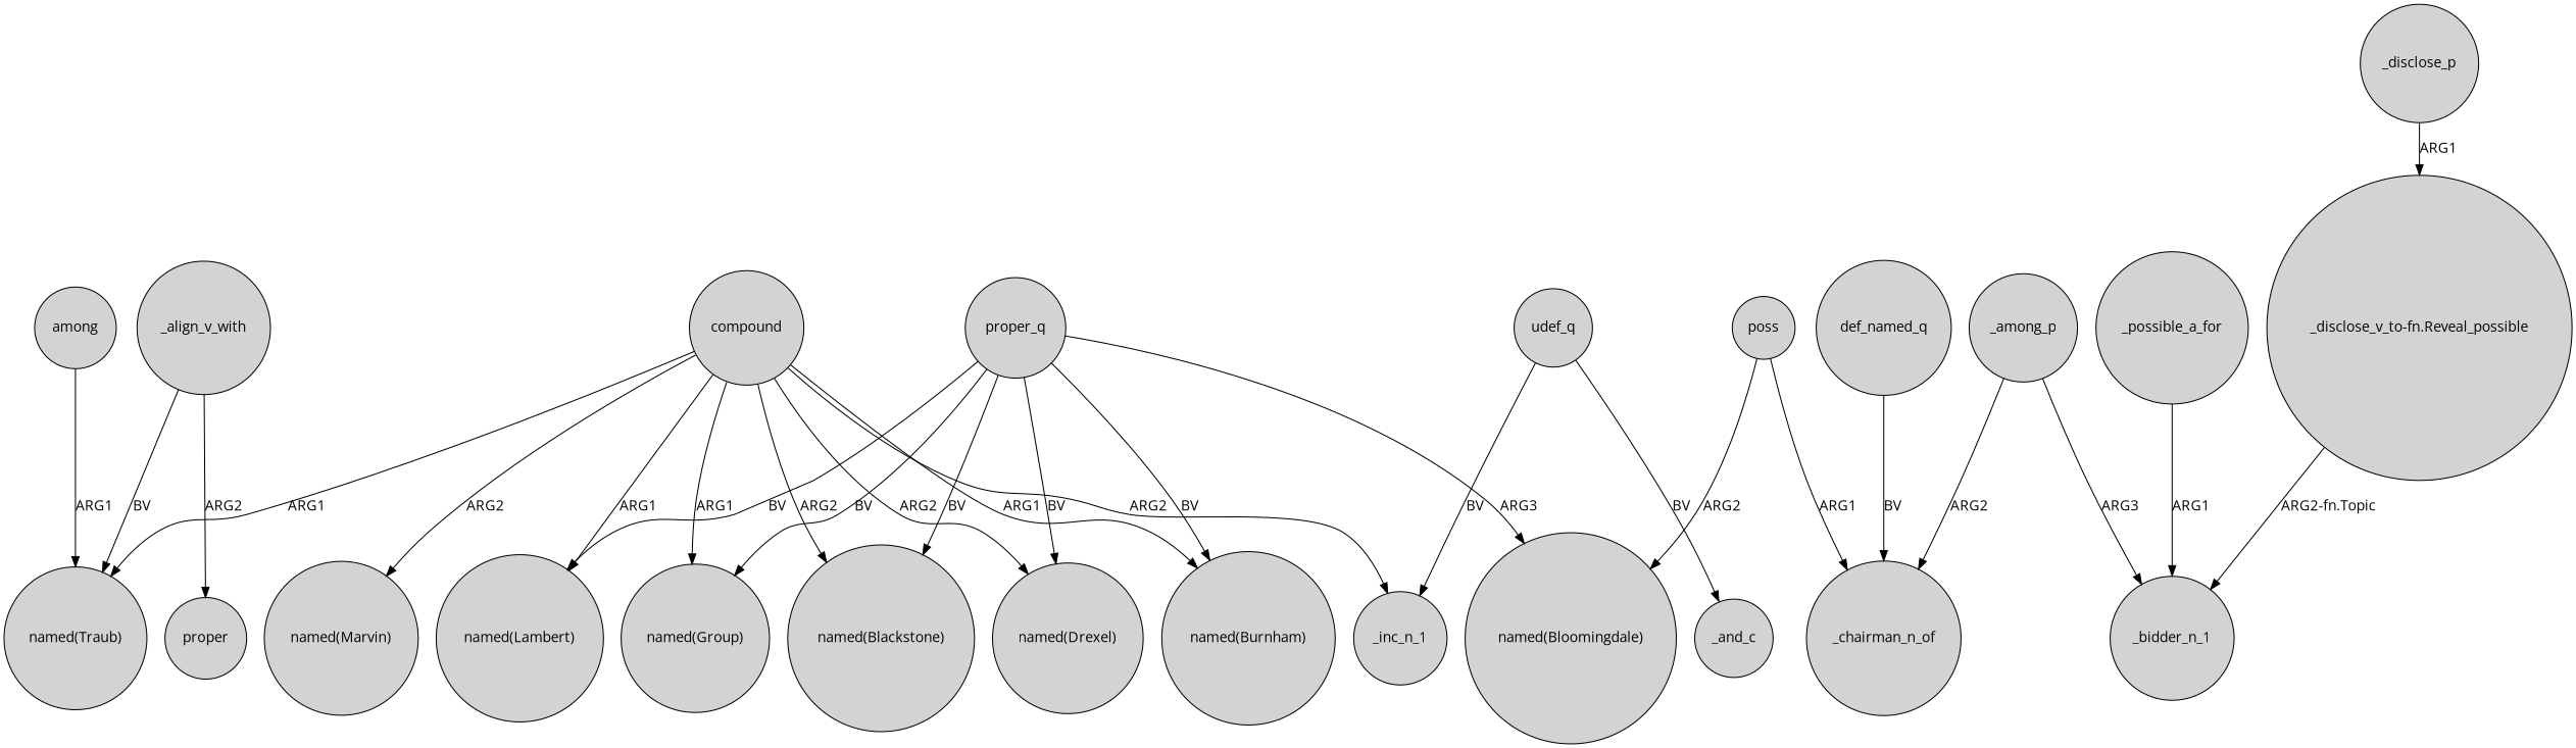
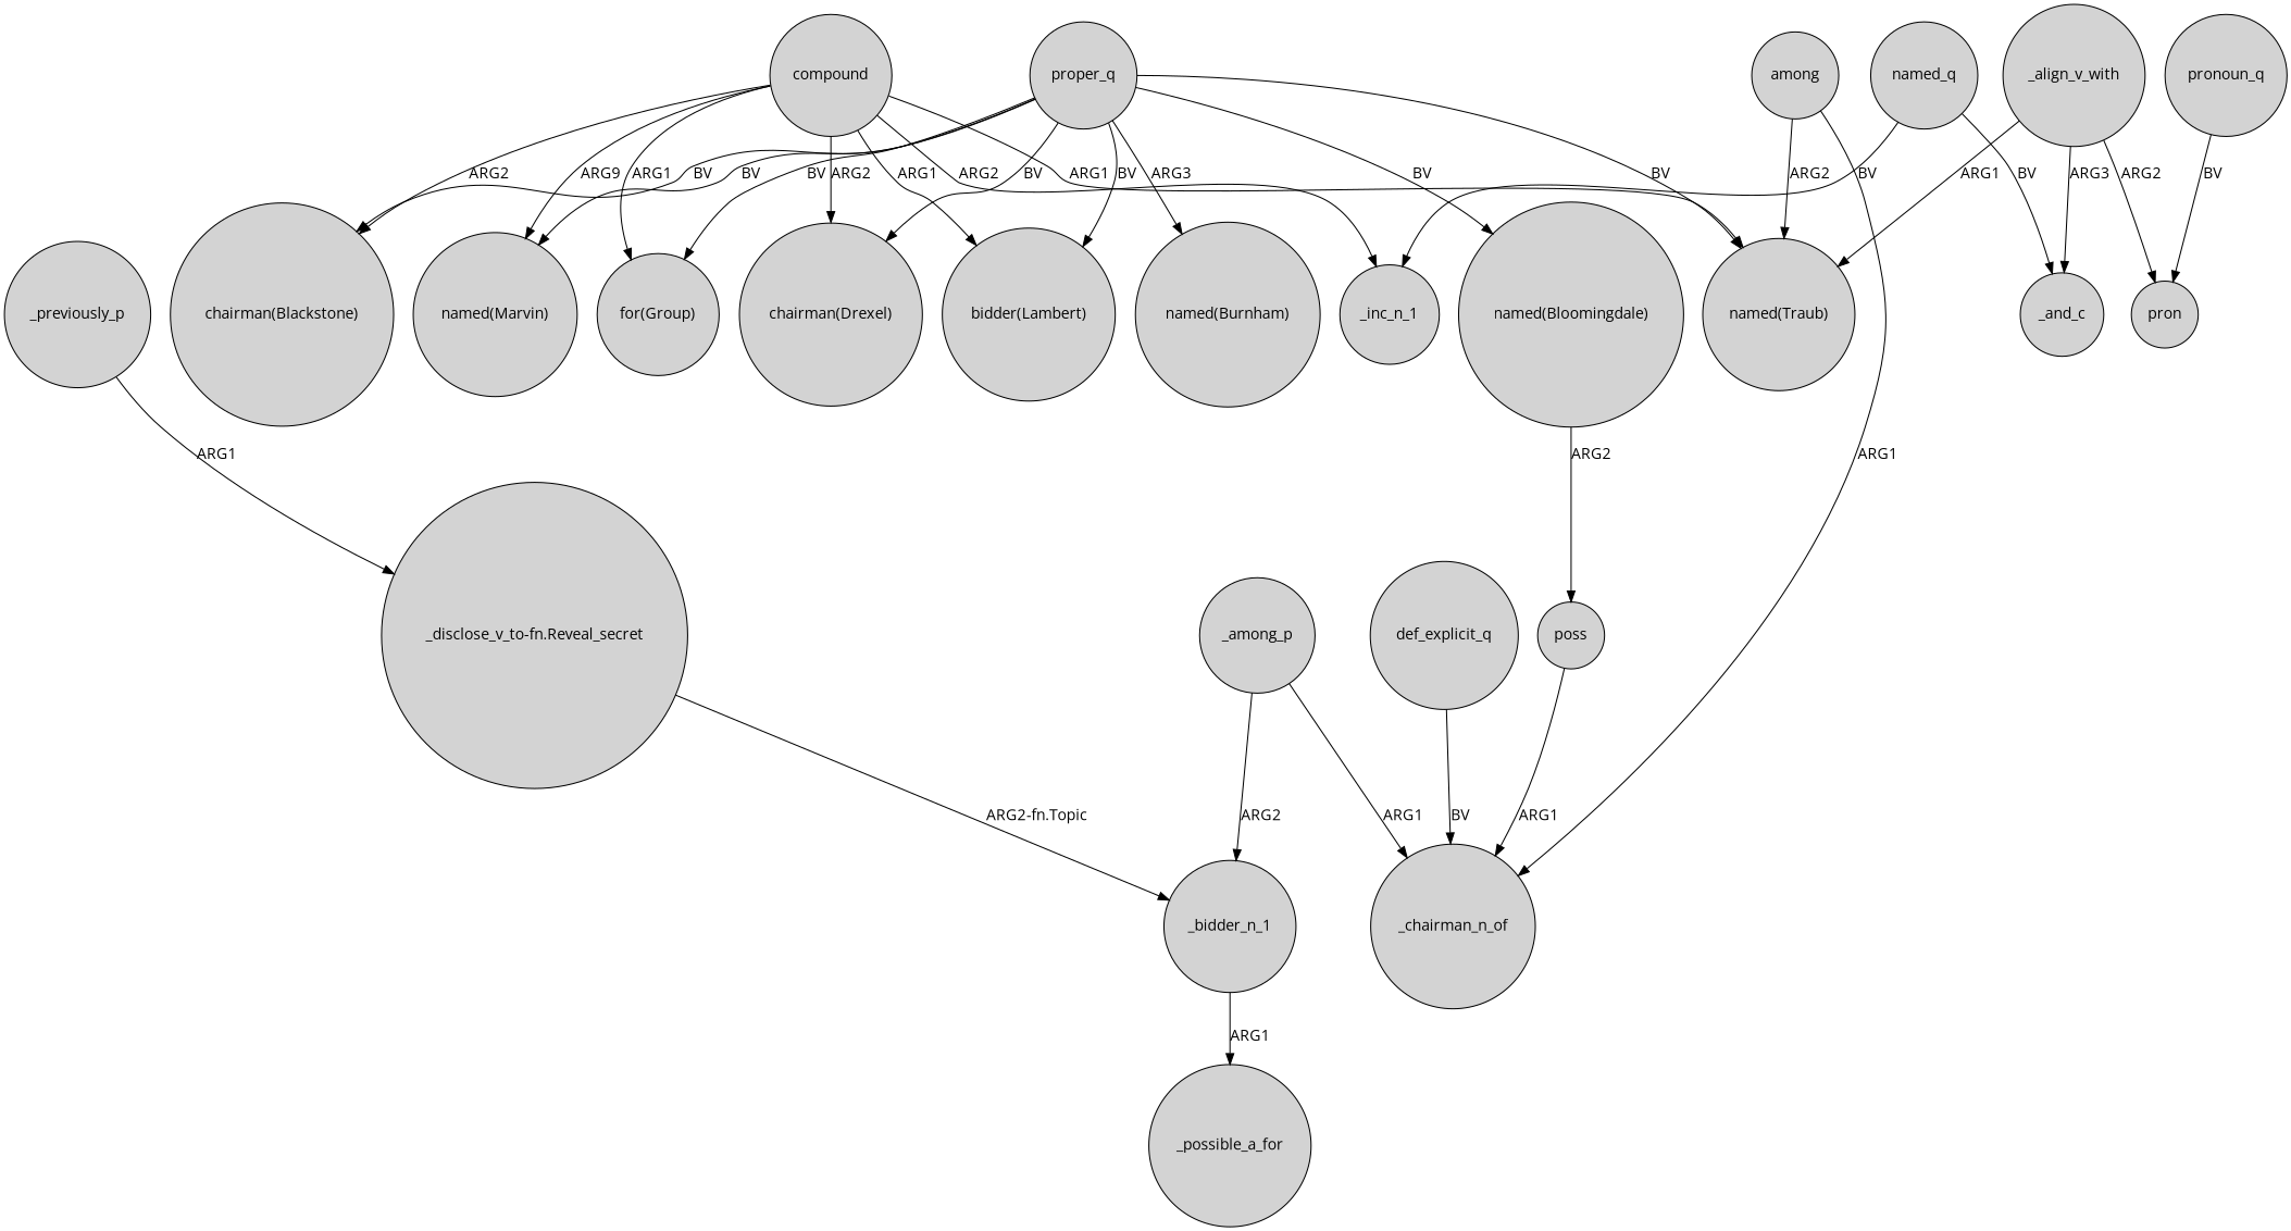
  digraph {
    fontname="Open Sans"
    node [fontname="Open Sans" shape=circle style=filled]
    edge [fontname="Open Sans"]
    n1 [label=among]
    "named(Traub)"
    _chairman_n_of
    compound
-   "named(Blackstone)"
+   "named(Blackstone)" [label="chairman(Blackstone)"]
    _inc_n_1
-   "named(Lambert)"
-   "named(Drexel)"
-   "named(Group)"
+   "named(Lambert)" [label="bidder(Lambert)"]
+   "named(Drexel)" [label="chairman(Drexel)"]
+   "named(Group)" [label="for(Group)"]
    "named(Burnham)"
    "named(Marvin)"
    proper_q
    "named(Bloomingdale)"
    _align_v_with
-   pron [label=proper]
+   pron
    _and_c
-   udef_q
-   _previously_p [label=_disclose_p]
-   "_disclose_v_to-fn.Reveal_secret" [label="_disclose_v_to-fn.Reveal_possible"]
+   udef_q [label=named_q]
+   _previously_p
+   "_disclose_v_to-fn.Reveal_secret"
    _bidder_n_1
    _possible_a_for
    _among_p
+   pronoun_q
    poss
-   def_explicit_q [label=def_named_q]
-   n1 -> "named(Traub)" [label=ARG1]
+   def_explicit_q
+   n1 -> "named(Traub)" [label=ARG2]
+   n1 -> _chairman_n_of [label=ARG1]
    compound -> "named(Traub)" [label=ARG1]
    compound -> "named(Blackstone)" [label=ARG2]
    compound -> _inc_n_1 [label=ARG2]
    compound -> "named(Lambert)" [label=ARG1]
    compound -> "named(Drexel)" [label=ARG2]
    compound -> "named(Group)" [label=ARG1]
-   compound -> "named(Burnham)" [label=ARG1]
-   compound -> "named(Marvin)" [label=ARG2]
+   compound -> "named(Marvin)" [label=ARG9]
+   proper_q -> "named(Traub)" [label=BV]
    proper_q -> "named(Blackstone)" [label=BV]
    proper_q -> "named(Lambert)" [label=BV]
    proper_q -> "named(Drexel)" [label=BV]
    proper_q -> "named(Group)" [label=BV]
-   proper_q -> "named(Burnham)" [label=BV]
-   proper_q -> "named(Bloomingdale)" [label=ARG3]
-   _align_v_with -> "named(Traub)" [label=BV]
+   proper_q -> "named(Burnham)" [label=ARG3]
+   proper_q -> "named(Marvin)" [label=BV]
+   proper_q -> "named(Bloomingdale)" [label=BV]
+   _align_v_with -> "named(Traub)" [label=ARG1]
    _align_v_with -> pron [label=ARG2]
+   _align_v_with -> _and_c [label=ARG3]
    udef_q -> _inc_n_1 [label=BV]
    udef_q -> _and_c [label=BV]
    _previously_p -> "_disclose_v_to-fn.Reveal_secret" [label=ARG1]
    "_disclose_v_to-fn.Reveal_secret" -> _bidder_n_1 [label="ARG2-fn.Topic"]
-   _possible_a_for -> _bidder_n_1 [label=ARG1]
-   _among_p -> _chairman_n_of [label=ARG2]
-   _among_p -> _bidder_n_1 [label=ARG3]
+   _bidder_n_1 -> _possible_a_for [label=ARG1]
+   _among_p -> _chairman_n_of [label=ARG1]
+   _among_p -> _bidder_n_1 [label=ARG2]
+   pronoun_q -> pron [label=BV]
    poss -> _chairman_n_of [label=ARG1]
-   poss -> "named(Bloomingdale)" [label=ARG2]
+   "named(Bloomingdale)" -> poss [label=ARG2]
    def_explicit_q -> _chairman_n_of [label=BV]
  }
